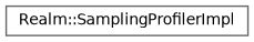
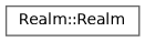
  digraph {
    rankdir=LR
-   n1 [color=grey40 fillcolor=white fontname=Helvetica fontsize=10 height=0.2 label="Realm::SamplingProfilerImpl" shape=box style=filled width=0.4]
+   n1 [color=grey40 fillcolor=white fontname=Helvetica fontsize=10 height=0.2 label="Realm::Realm" shape=box style=filled width=0.4]
  }
